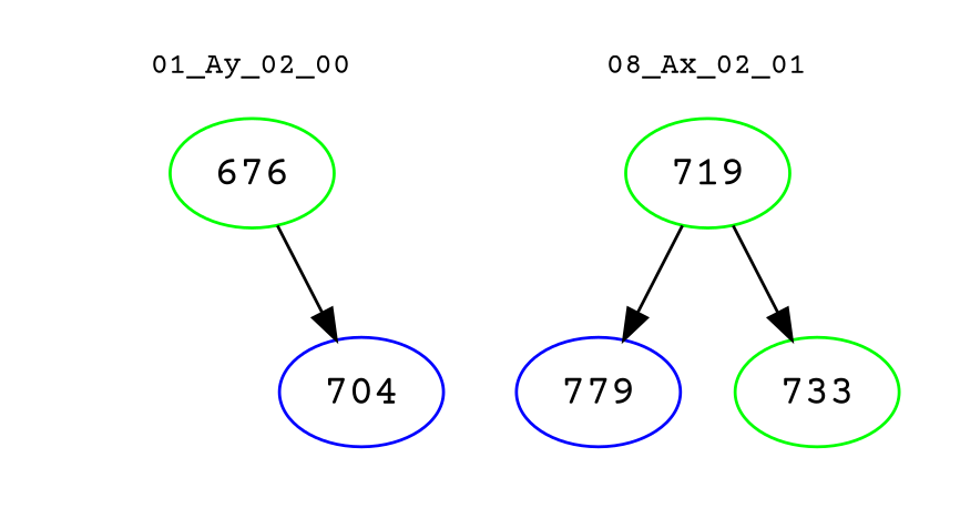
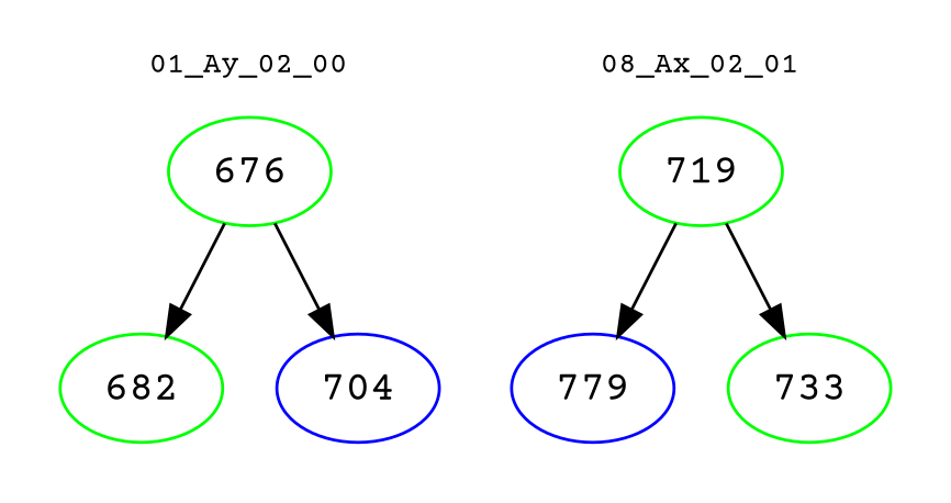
  digraph {
    fontname="Courier Prime"
    node [color=green fontname="Courier Prime"]
    edge [color=black fontname="Courier Prime"]
    n1 [label=676]
+   n2 [label=682]
    n3 [color=blue label=704]
    n4 [label=719]
    n5 [color=blue label=779]
    n6 [label=733]
    subgraph cluster_1 {
      color=white
      fontsize=10
      label="01_Ay_02_00"
      n1
+     n2
      n3
    }
    subgraph cluster_2 {
      color=white
      fontsize=10
      label="08_Ax_02_01"
      n4
      n5
      n6
    }
+   n1 -> n2
    n1 -> n3
    n4 -> n5
    n4 -> n6
  }
